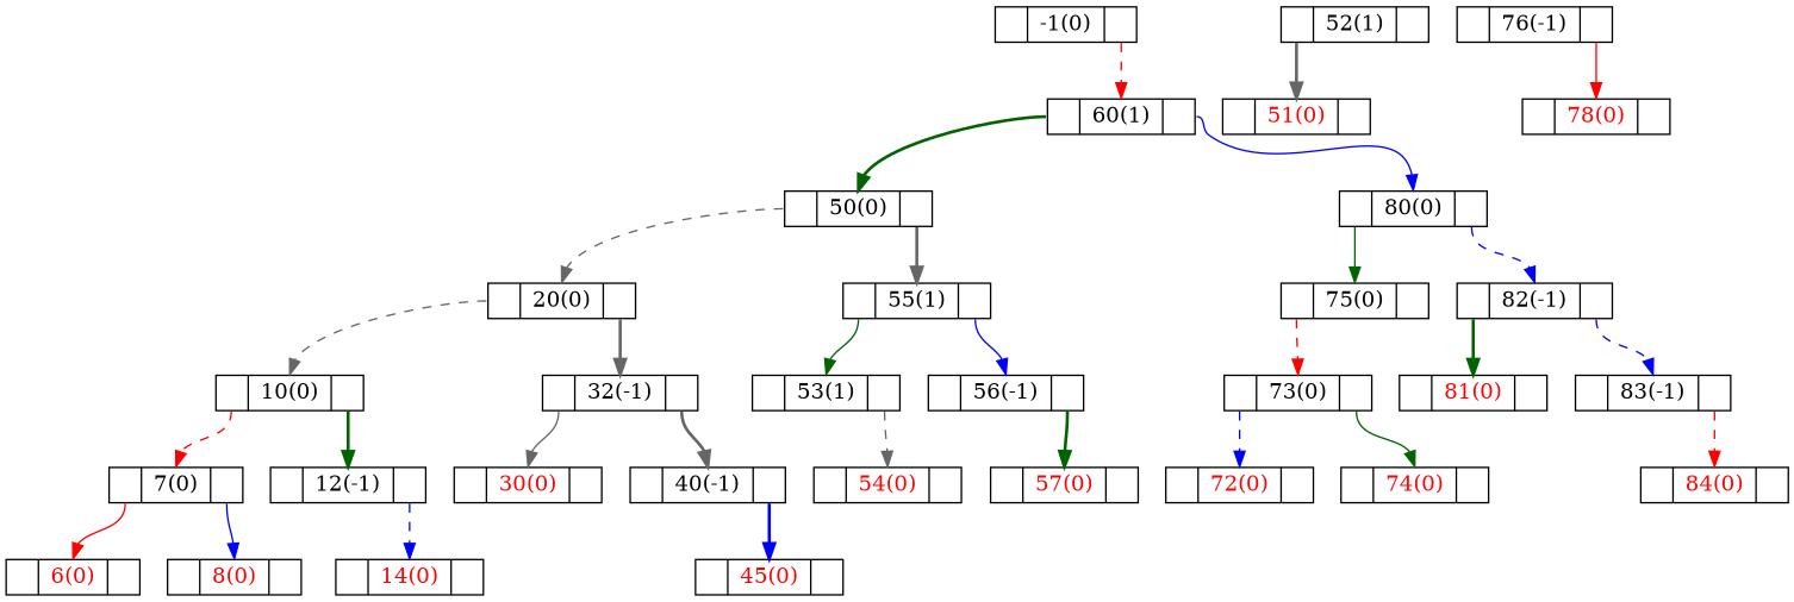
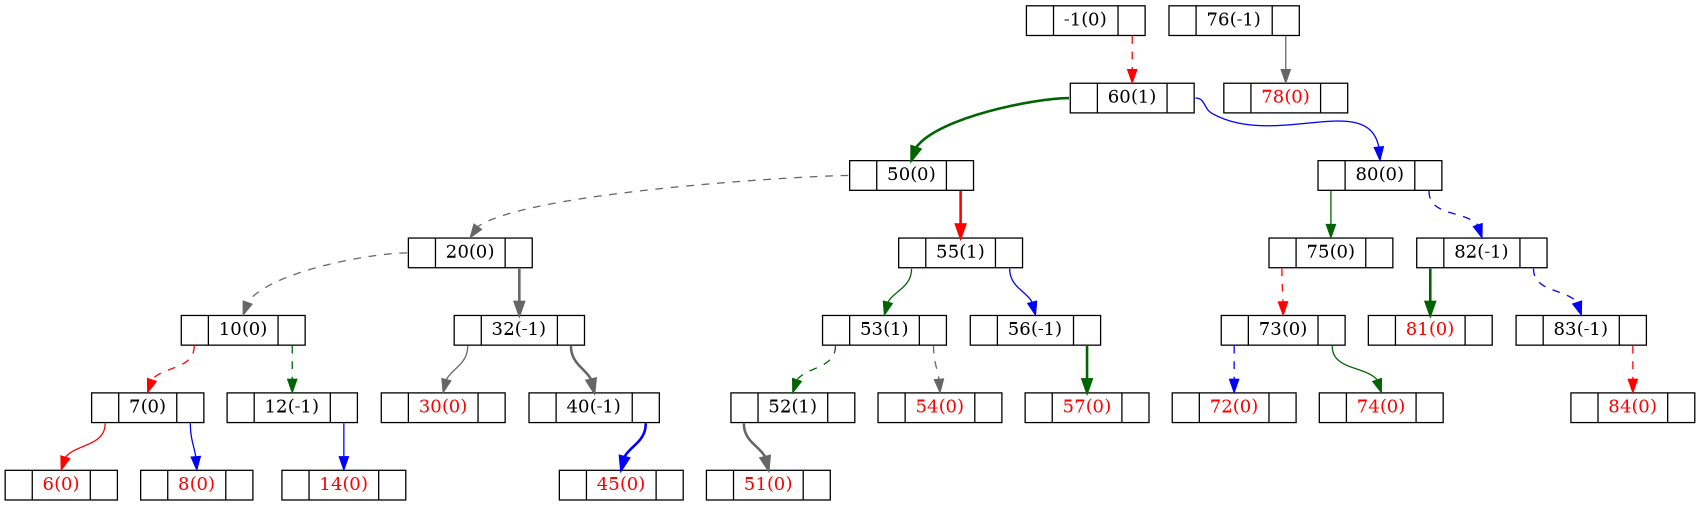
  digraph {
    node [color=black shape=record]
    edge [color=darkgreen headport=D style=dashed tailport=R]
    n1 [height=.1 label="<L> |<D> -1(0)|<R> "]
    n2 [height=.1 label="<L> |<D> 60(1)|<R> "]
    n3 [height=.1 label="<L> |<D> 50(0)|<R> "]
    n4 [height=.1 label="<L> |<D> 80(0)|<R> "]
    n5 [height=.1 label="<L> |<D> 20(0)|<R> "]
    n6 [height=.1 label="<L> |<D> 55(1)|<R> "]
    n7 [height=.1 label="<L> |<D> 75(0)|<R> "]
    n8 [height=.1 label="<L> |<D> 82(-1)|<R> "]
    n9 [height=.1 label="<L> |<D> 10(0)|<R> "]
    n10 [height=.1 label="<L> |<D> 32(-1)|<R> "]
    n11 [height=.1 label="<L> |<D> 53(1)|<R> "]
    n12 [height=.1 label="<L> |<D> 56(-1)|<R> "]
    n13 [height=.1 label="<L> |<D> 73(0)|<R> "]
    n14 [fontcolor=red height=.1 label="<L> |<D> 81(0)|<R> "]
    n15 [height=.1 label="<L> |<D> 83(-1)|<R> "]
    n16 [height=.1 label="<L> |<D> 7(0)|<R> "]
    n17 [height=.1 label="<L> |<D> 12(-1)|<R> "]
    n18 [fontcolor=red height=.1 label="<L> |<D> 30(0)|<R> "]
    n19 [height=.1 label="<L> |<D> 40(-1)|<R> "]
    n20 [height=.1 label="<L> |<D> 52(1)|<R> "]
    n21 [fontcolor=red height=.1 label="<L> |<D> 54(0)|<R> "]
    n22 [fontcolor=red height=.1 label="<L> |<D> 57(0)|<R> "]
    n23 [fontcolor=red height=.1 label="<L> |<D> 72(0)|<R> "]
    n24 [fontcolor=red height=.1 label="<L> |<D> 74(0)|<R> "]
    n25 [height=.1 label="<L> |<D> 76(-1)|<R> "]
    n26 [fontcolor=red height=.1 label="<L> |<D> 78(0)|<R> "]
    n27 [fontcolor=red height=.1 label="<L> |<D> 84(0)|<R> "]
    n28 [fontcolor=red height=.1 label="<L> |<D> 6(0)|<R> "]
    n29 [fontcolor=red height=.1 label="<L> |<D> 8(0)|<R> "]
    n30 [fontcolor=red height=.1 label="<L> |<D> 14(0)|<R> "]
    n31 [fontcolor=red height=.1 label="<L> |<D> 45(0)|<R> "]
    n32 [fontcolor=red height=.1 label="<L> |<D> 51(0)|<R> "]
    n1 -> n2 [color=red]
    n2 -> n3 [style=bold tailport=L]
    n2 -> n4 [color=blue style=solid]
    n3 -> n5 [color=gray40 tailport=L]
-   n3 -> n6 [color=gray40 style=bold]
+   n3 -> n6 [color=red style=bold]
    n4 -> n7 [style=solid tailport=L]
    n4 -> n8 [color=blue]
    n5 -> n9 [color=gray40 tailport=L]
    n5 -> n10 [color=gray40 style=bold]
    n6 -> n11 [style=solid tailport=L]
    n6 -> n12 [color=blue style=solid]
    n7 -> n13 [color=red tailport=L]
    n8 -> n14 [style=bold tailport=L]
    n8 -> n15 [color=blue]
    n9 -> n16 [color=red tailport=L]
-   n9 -> n17 [style=bold]
+   n9 -> n17
    n10 -> n18 [color=gray40 style=solid tailport=L]
    n10 -> n19 [color=gray40 style=bold]
+   n11 -> n20 [tailport=L]
    n11 -> n21 [color=gray40]
    n12 -> n22 [style=bold]
    n13 -> n23 [color=blue tailport=L]
    n13 -> n24 [style=solid]
    n15 -> n27 [color=red]
    n16 -> n28 [color=red style=solid tailport=L]
    n16 -> n29 [color=blue style=solid]
-   n17 -> n30 [color=blue]
+   n17 -> n30 [color=blue style=solid]
    n19 -> n31 [color=blue style=bold]
    n20 -> n32 [color=gray40 style=bold tailport=L]
-   n25 -> n26 [color=red style=solid]
+   n25 -> n26 [color=gray40 style=solid]
  }
